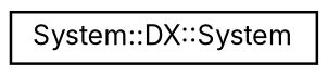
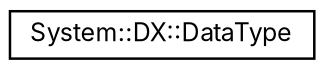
  digraph {
    rankdir=LR
    fontname=Inter
-   n1 [color=black fillcolor=white fontname=Inter fontsize=10 height=0.2 label="System::DX::System" shape=record style=filled width=0.4]
+   n1 [color=black fillcolor=white fontname=Inter fontsize=10 height=0.2 label="System::DX::DataType" shape=record style=filled width=0.4]
  }
